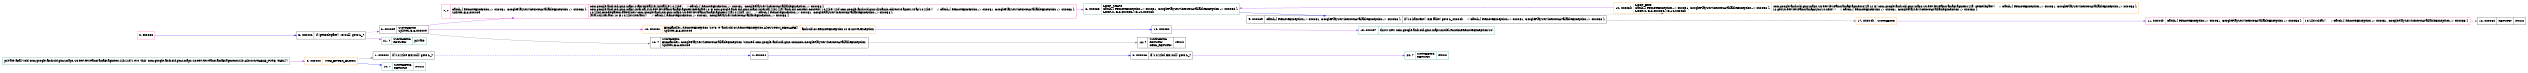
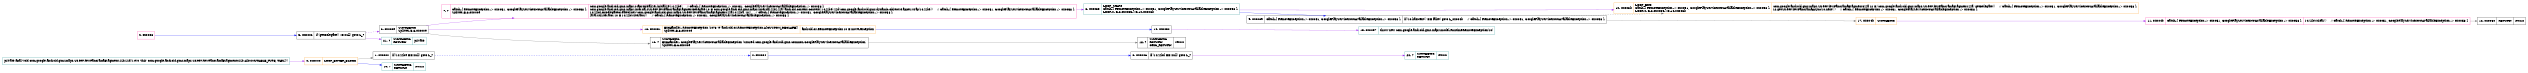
  digraph {
    rankdir=LR
    node [color=black shape=record]
    edge [color=purple]
-   n1 [color=darkorange label="{0\:\ 0x0000|MTH_ENTER_BLOCK\l}"]
+   n1 [color=darkorange label="{0\:\ 0x0000|LOOP_ENTER_BLOCK\l}"]
    n2 [label="{1\:\ 0x0002|if (r4.zzbe == null) goto L_?\l}"]
    n3 [color=teal label="{19\:\ ?|SYNTHETIC\lRETURN\l|return\l}"]
    n4 [label="{2\:\ 0x0004}"]
    n5 [label="{3\:\ 0x0006|if (r4.zzbd == null) goto L_?\l}"]
    n6 [color=teal label="{20\:\ ?|SYNTHETIC\lRETURN\l|return\l}"]
    n7 [color=deeppink label="{4\:\ 0x0008}"]
    n8 [label="{5\:\ 0x000c|if (getDelegate() != null) goto L_?\l}"]
    n9 [label="{6\:\ 0x000e|SYNTHETIC\lSplitter:B:6:0x000e\l}"]
    n10 [color=teal label="{21\:\ ?|SYNTHETIC\lRETURN\l|private\l}"]
    n11 [color=deeppink label="{7\:\ ?|Catch:\{ RemoteException \-\> 0x0051, GooglePlayServicesNotAvailableException \-\> 0x0058 \}\lSplitter:B:6:0x000e\l|com.google.android.gms.maps.MapsInitializer.initialize(r4.zzbe)     \/\/ Catch:\{ RemoteException \-\> 0x0051, GooglePlayServicesNotAvailableException \-\> 0x0058 \}\lcom.google.android.gms.maps.internal.IStreetViewPanoramaFragmentDelegate r0 = com.google.android.gms.maps.internal.zzbz.zza((android.content.Context) r4.zzbe).zzd(com.google.android.gms.dynamic.ObjectWrapper.wrap(r4.zzbe))     \/\/ Catch:\{ RemoteException \-\> 0x0051, GooglePlayServicesNotAvailableException \-\> 0x0058 \}\lr4.zzbd.onDelegateCreated(new com.google.android.gms.maps.StreetViewPanoramaFragment.zza(r4.zzba, r0))     \/\/ Catch:\{ RemoteException \-\> 0x0051, GooglePlayServicesNotAvailableException \-\> 0x0058 \}\ljava.util.Iterator r0 = r4.zzbw.iterator()     \/\/ Catch:\{ RemoteException \-\> 0x0051, GooglePlayServicesNotAvailableException \-\> 0x0058 \}\l}"]
    n12 [color=darkorange label="{13\:\ 0x0051|ExcHandler: RemoteException (r0v3 'e' android.os.RemoteException A[CUSTOM_DECLARE])\lSplitter:B:6:0x000e\l|android.os.RemoteException r0 = move\-exception\l}"]
    n13 [label="{16\:\ ?|SYNTHETIC\lExcHandler: GooglePlayServicesNotAvailableException (unused com.google.android.gms.common.GooglePlayServicesNotAvailableException)\lSplitter:B:6:0x000e\l}"]
    n14 [color=teal label="{8\:\ 0x0035|LOOP_START\lCatch:\{ RemoteException \-\> 0x0051, GooglePlayServicesNotAvailableException \-\> 0x0058 \}\lLOOP:0: B:8:0x0035\-\>B:10:0x003b\l}"]
    n15 [label="{14\:\ 0x0052}"]
    n16 [label="{18\:\ ?|SYNTHETIC\lRETURN\lORIG_RETURN\l|return\l}"]
    n17 [label="{9\:\ 0x0039|Catch:\{ RemoteException \-\> 0x0051, GooglePlayServicesNotAvailableException \-\> 0x0058 \}\l|if (r0.hasNext() == false) goto L_0x004b     \/\/ Catch:\{ RemoteException \-\> 0x0051, GooglePlayServicesNotAvailableException \-\> 0x0058 \}\l}"]
    n18 [color=darkorange label="{10\:\ 0x003b|LOOP_END\lCatch:\{ RemoteException \-\> 0x0051, GooglePlayServicesNotAvailableException \-\> 0x0058 \}\lLOOP:0: B:8:0x0035\-\>B:10:0x003b\l|com.google.android.gms.maps.StreetViewPanoramaFragment$zza r2 = (com.google.android.gms.maps.StreetViewPanoramaFragment.zza) getDelegate()     \/\/ Catch:\{ RemoteException \-\> 0x0051, GooglePlayServicesNotAvailableException \-\> 0x0058 \}\lr2.getStreetViewPanoramaAsync(r0.next())     \/\/ Catch:\{ RemoteException \-\> 0x0051, GooglePlayServicesNotAvailableException \-\> 0x0058 \}\l}"]
    n19 [color=darkorange label="{17\:\ 0x004b|SYNTHETIC\l}"]
    n20 [color=deeppink label="{11\:\ 0x004b|Catch:\{ RemoteException \-\> 0x0051, GooglePlayServicesNotAvailableException \-\> 0x0058 \}\l|r4.zzbw.clear()     \/\/ Catch:\{ RemoteException \-\> 0x0051, GooglePlayServicesNotAvailableException \-\> 0x0058 \}\l}"]
    n21 [label="{12\:\ 0x0050|RETURN\l|return\l}"]
    n22 [color=teal label="{15\:\ 0x0057|throw new com.google.android.gms.maps.model.RuntimeRemoteException(r0)\l}"]
    n23 [color=teal label="{private final void com.google.android.gms.maps.StreetViewPanoramaFragment.zzb.zzd((r4v0 'this' com.google.android.gms.maps.StreetViewPanoramaFragment$zzb A[IMMUTABLE_TYPE, THIS])) }"]
    n1 -> n2 [color=gray40]
    n1 -> n3 [color=blue]
    n2 -> n4 [color=blue style=dashed]
    n4 -> n5 [color=blue]
    n5 -> n6
    n7 -> n8 [color=blue]
    n8 -> n9 [style=dashed]
    n8 -> n10
    n9 -> n11
    n9 -> n12
    n9 -> n13 [color=gray40]
    n11 -> n14
    n12 -> n15 [color=blue]
    n13 -> n16 [color=gray40]
    n14 -> n17 [color=blue]
    n15 -> n22
    n17 -> n18 [color=gray40 style=dashed]
    n17 -> n19 [color=gray40]
-   n18 -> n14
+   n14 -> n18
    n19 -> n20
    n20 -> n21 [color=gray40]
    n23 -> n1
  }
